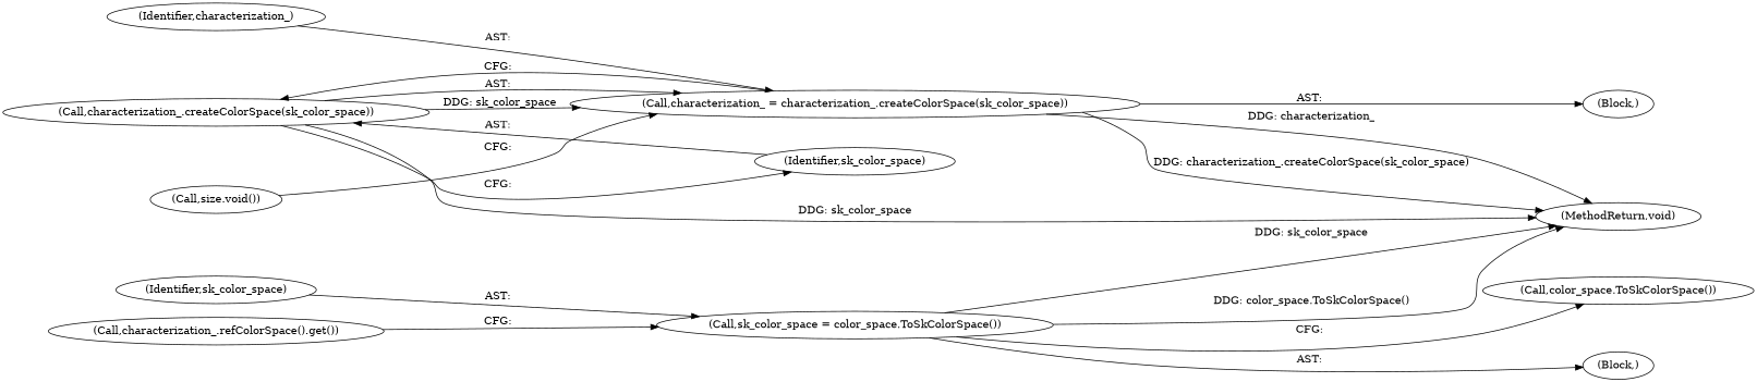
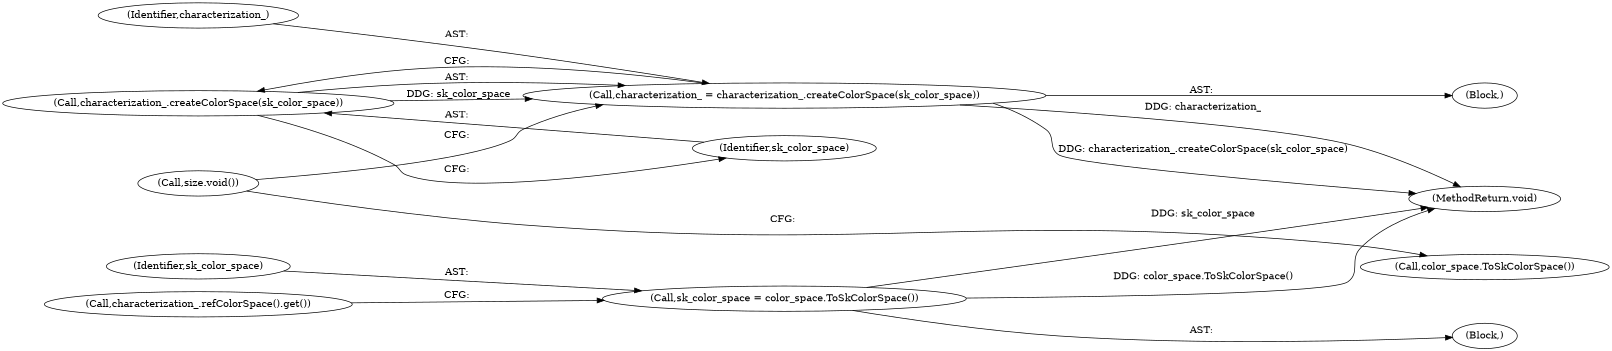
  digraph {
    rankdir=LR
    n1 [label="(Call,characterization_.createColorSpace(sk_color_space))"]
    n2 [label="(Call,characterization_ = characterization_.createColorSpace(sk_color_space))"]
    n3 [label="(Identifier,sk_color_space)"]
    n4 [label="(MethodReturn,void)"]
    n5 [label="(Block,)"]
    n6 [label="(Call,sk_color_space = color_space.ToSkColorSpace())"]
    n7 [label="(Block,)"]
    n8 [label="(Call,color_space.ToSkColorSpace())"]
    n9 [label="(Call,characterization_.refColorSpace().get())"]
    n10 [label="(Identifier,characterization_)"]
    n11 [label="(Call,size.void())"]
    n12 [label="(Identifier,sk_color_space)"]
    n1 -> n2 [label="AST: "]
    n1 -> n2 [label="DDG: sk_color_space"]
    n1 -> n3 [label="CFG: "]
-   n1 -> n4 [label="DDG: sk_color_space"]
    n2 -> n1 [label="CFG: "]
    n2 -> n4 [label="DDG: characterization_.createColorSpace(sk_color_space)"]
    n2 -> n4 [label="DDG: characterization_"]
    n2 -> n5 [label="AST: "]
    n3 -> n1 [label="AST: "]
    n6 -> n4 [label="DDG: color_space.ToSkColorSpace()"]
    n6 -> n4 [label="DDG: sk_color_space"]
    n6 -> n7 [label="AST: "]
-   n6 -> n8 [label="CFG: "]
+   n11 -> n8 [label="CFG: "]
    n9 -> n6 [label="CFG: "]
    n10 -> n2 [label="AST: "]
    n11 -> n2 [label="CFG: "]
    n12 -> n6 [label="AST: "]
  }
